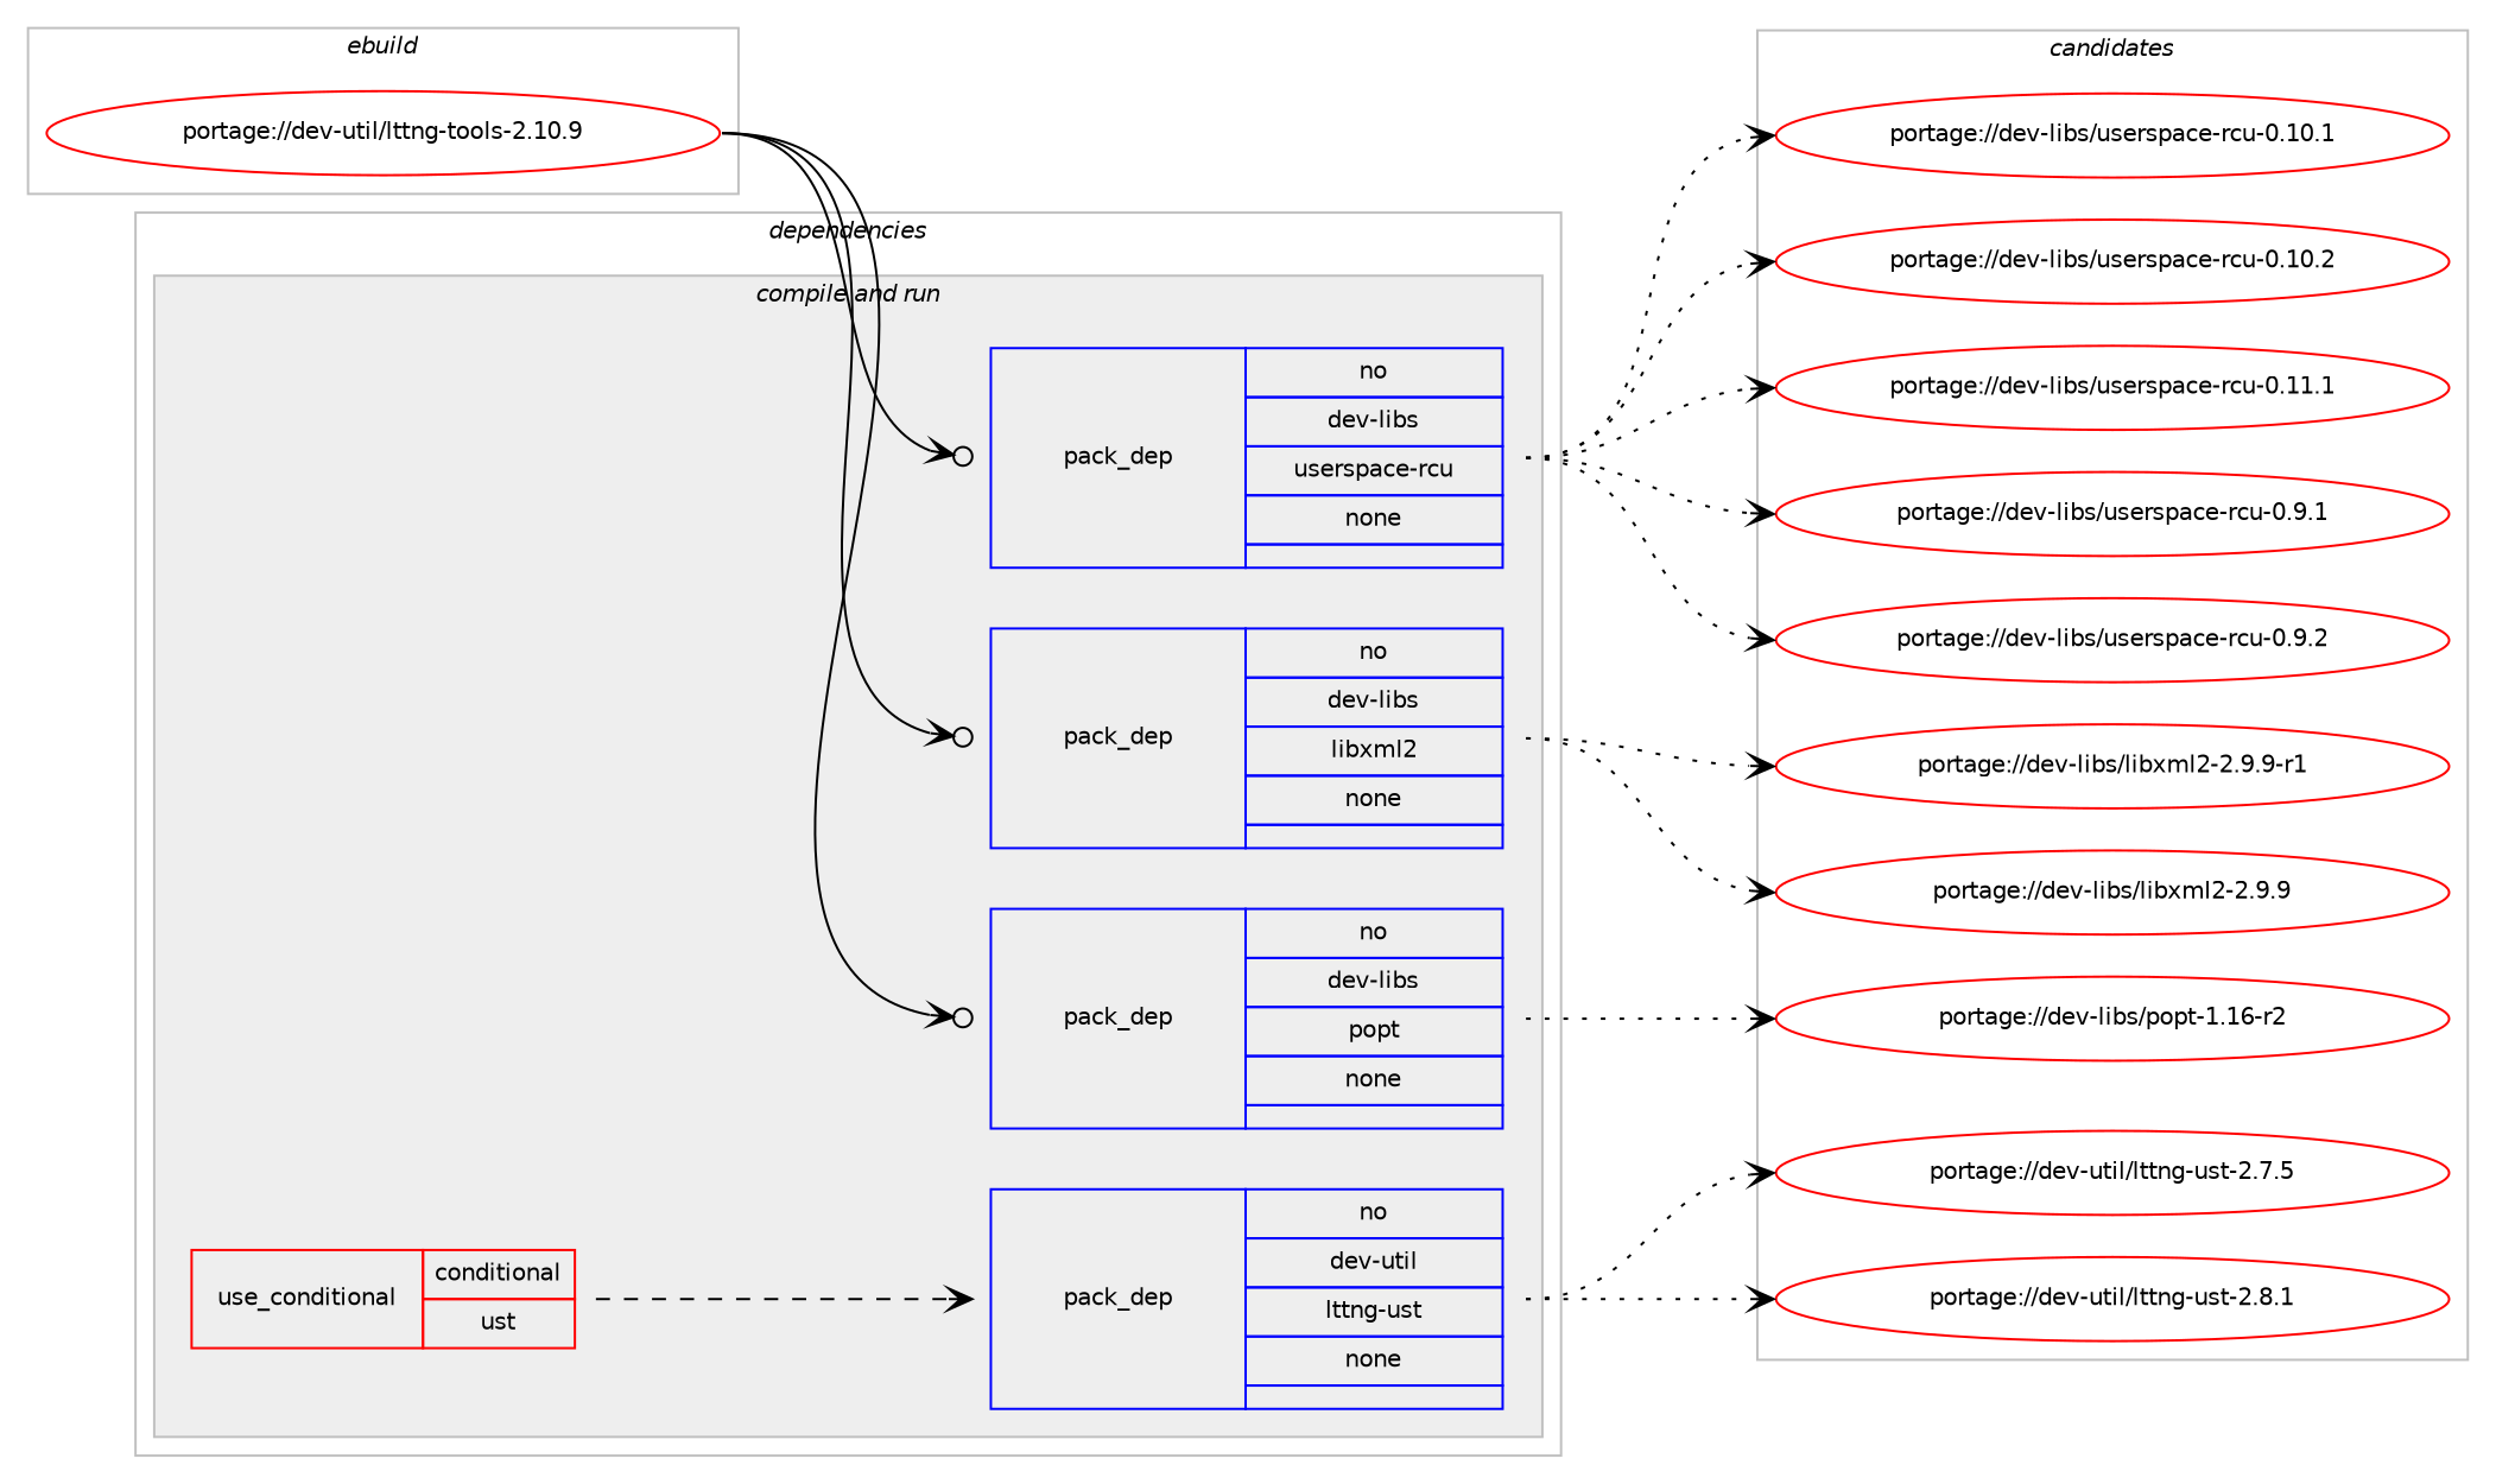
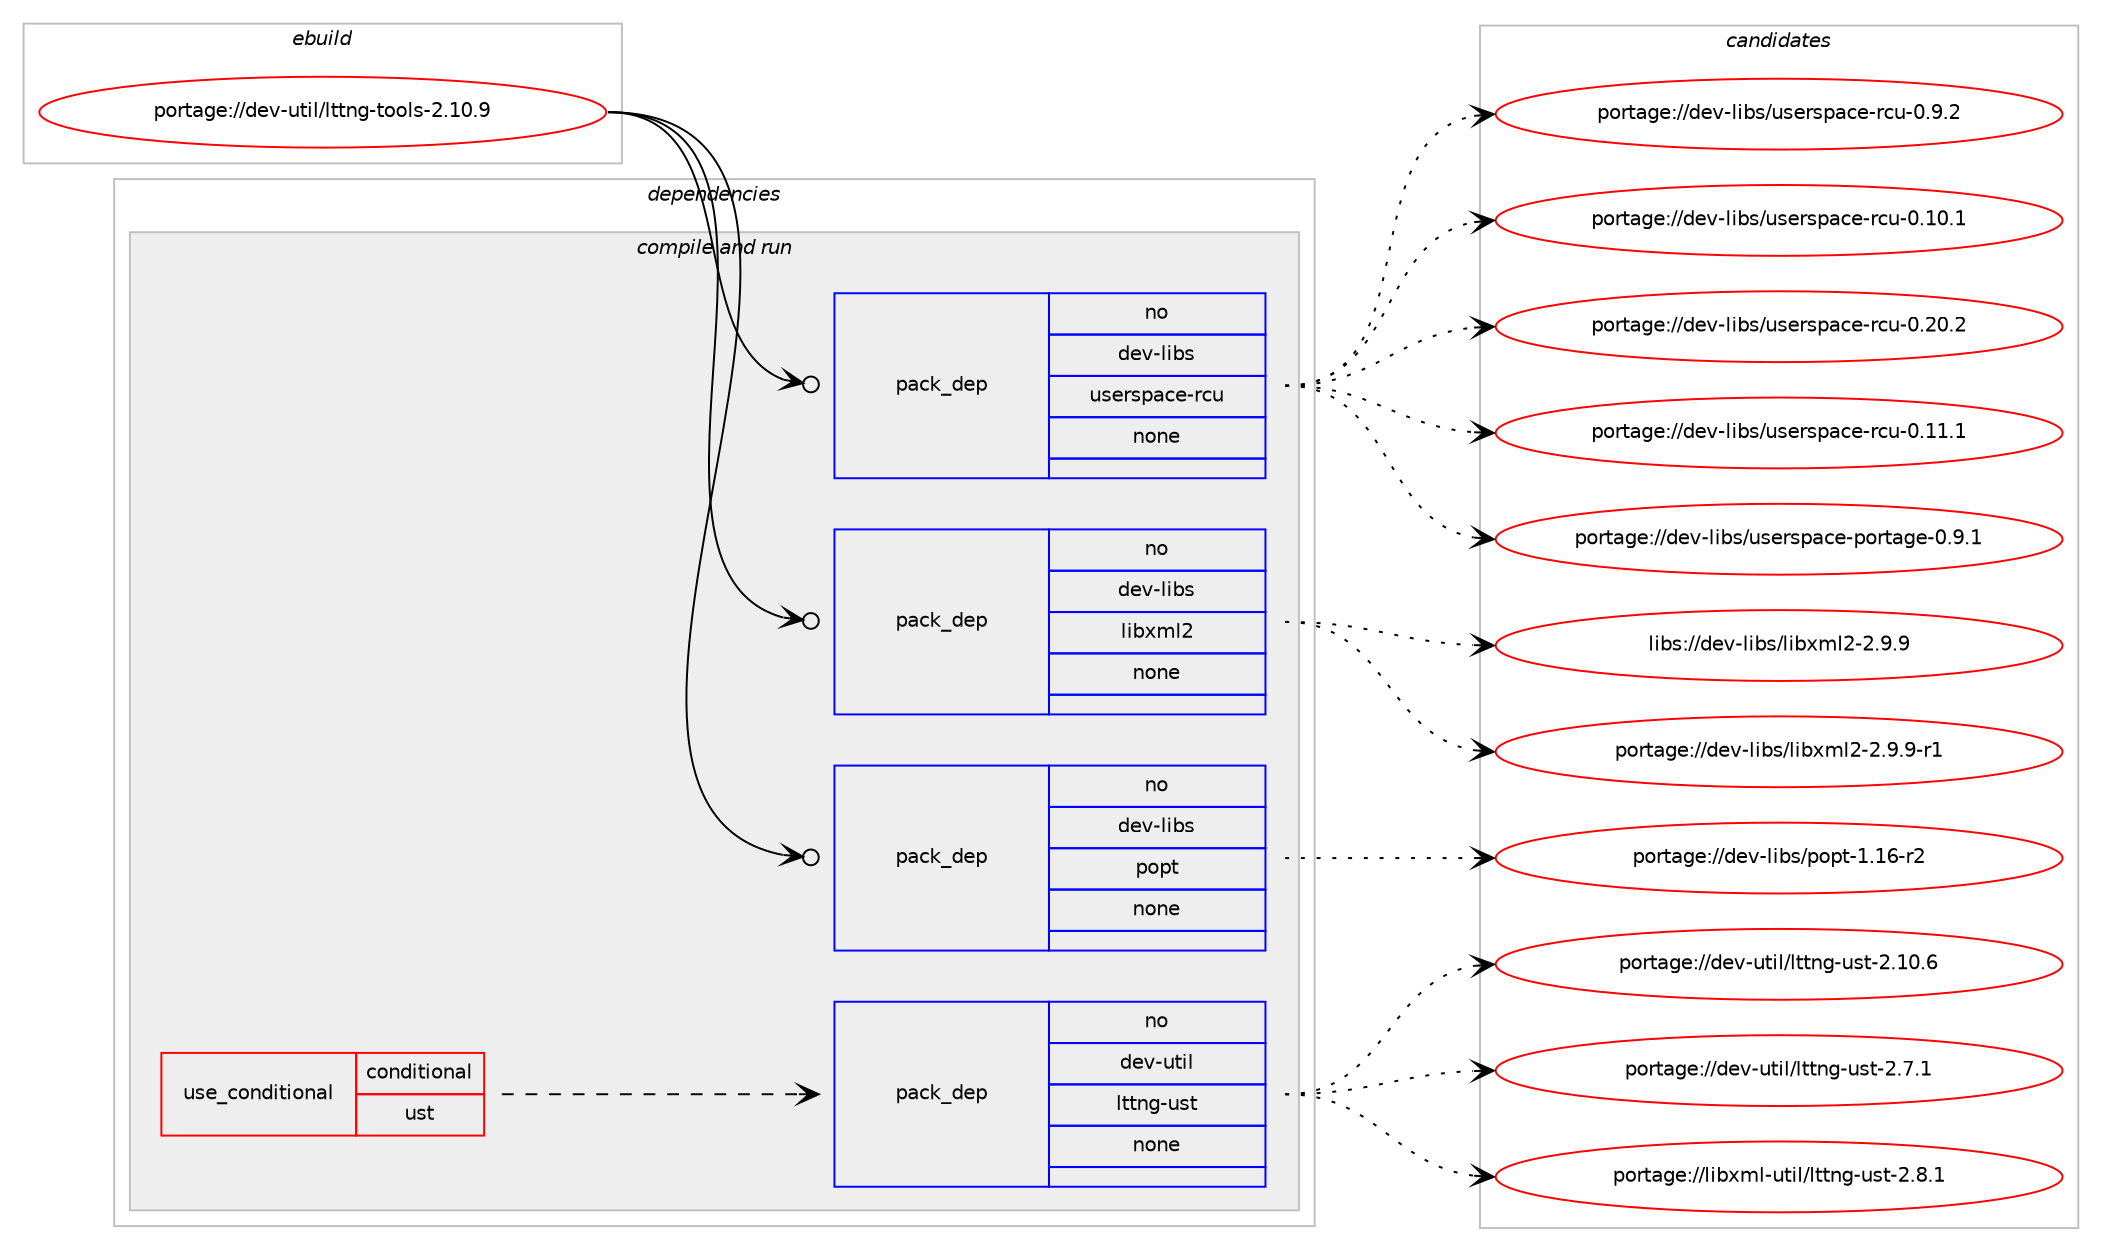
  digraph {
    compound=true
    concentrate=true
    fontname=Helvetica
    fontsize=10
    newrank=true
    rankdir=LR
    ranksep=1.5
    node [color=red fontname=Helvetica fontsize=10]
    edge [arrowhead=vee headport=w style=dotted tailport=e weight=100]
    n1 [label="portage://dev-util/lttng-tools-2.10.9" width=4]
    n2 [color=blue label=<<TABLE BORDER="0" CELLBORDER="1" CELLSPACING="0" CELLPADDING="4" WIDTH="220"><TR><TD ROWSPAN="6" CELLPADDING="30">pack_dep</TD></TR><TR><TD WIDTH="110">no</TD></TR><TR><TD>dev-util</TD></TR><TR><TD>lttng-ust</TD></TR><TR><TD>none</TD></TR><TR><TD></TD></TR></TABLE>> shape=none]
    n3 [label=<<TABLE BORDER="0" CELLBORDER="1" CELLSPACING="0" CELLPADDING="4"><TR><TD ROWSPAN="3" CELLPADDING="10">use_conditional</TD></TR><TR><TD>conditional</TD></TR><TR><TD>ust</TD></TR></TABLE>> shape=none]
    n4 [color=blue label=<<TABLE BORDER="0" CELLBORDER="1" CELLSPACING="0" CELLPADDING="4" WIDTH="220"><TR><TD ROWSPAN="6" CELLPADDING="30">pack_dep</TD></TR><TR><TD WIDTH="110">no</TD></TR><TR><TD>dev-libs</TD></TR><TR><TD>libxml2</TD></TR><TR><TD>none</TD></TR><TR><TD></TD></TR></TABLE>> shape=none]
    n5 [color=blue label=<<TABLE BORDER="0" CELLBORDER="1" CELLSPACING="0" CELLPADDING="4" WIDTH="220"><TR><TD ROWSPAN="6" CELLPADDING="30">pack_dep</TD></TR><TR><TD WIDTH="110">no</TD></TR><TR><TD>dev-libs</TD></TR><TR><TD>popt</TD></TR><TR><TD>none</TD></TR><TR><TD></TD></TR></TABLE>> shape=none]
    n6 [color=blue label=<<TABLE BORDER="0" CELLBORDER="1" CELLSPACING="0" CELLPADDING="4" WIDTH="220"><TR><TD ROWSPAN="6" CELLPADDING="30">pack_dep</TD></TR><TR><TD WIDTH="110">no</TD></TR><TR><TD>dev-libs</TD></TR><TR><TD>userspace-rcu</TD></TR><TR><TD>none</TD></TR><TR><TD></TD></TR></TABLE>> shape=none]
-   n8 [label="portage://dev-util/lttng-ust-2.7.5" width=4]
-   n9 [label="portage://dev-util/lttng-ust-2.8.1" width=4]
-   n10 [label="portage://dev-libs/libxml2-2.9.9" width=4]
+   n7 [label="portage://dev-util/lttng-ust-2.10.6" width=4]
+   n8 [label="portage://dev-util/lttng-ust-2.7.1" width=4]
+   n9 [label="portage://libxml-util/lttng-ust-2.8.1" width=4]
+   n10 [label="libs://dev-libs/libxml2-2.9.9" width=4]
    n11 [label="portage://dev-libs/libxml2-2.9.9-r1" width=4]
    n12 [label="portage://dev-libs/popt-1.16-r2" width=4]
    n13 [label="portage://dev-libs/userspace-rcu-0.10.1" width=4]
-   n14 [label="portage://dev-libs/userspace-rcu-0.10.2" width=4]
+   n14 [label="portage://dev-libs/userspace-rcu-0.20.2" width=4]
    n15 [label="portage://dev-libs/userspace-rcu-0.11.1" width=4]
-   n16 [label="portage://dev-libs/userspace-rcu-0.9.1" width=4]
+   n16 [label="portage://dev-libs/userspace-portage-0.9.1" width=4]
    n17 [label="portage://dev-libs/userspace-rcu-0.9.2" width=4]
    subgraph cluster_1 {
      color=gray
      label=<<i>ebuild</i>>
      rank=same
      n1
    }
    subgraph cluster_2 {
      color=gray
      label=<<i>dependencies</i>>
      subgraph cluster_3 {
        color=gray
        fillcolor="#eeeeee"
        label=<<i>compile</i>>
        style=filled
      }
      subgraph cluster_4 {
        color=gray
        fillcolor="#eeeeee"
        label=<<i>compile and run</i>>
        style=filled
        subgraph sub_5 {
          color=gray
          fillcolor="#eeeeee"
          label=<<i>compile and run</i>>
          style=filled
          n3
          subgraph sub_6 {
            color=gray
            fillcolor="#eeeeee"
            label=<<i>compile and run</i>>
            style=filled
            n2
          }
        }
        subgraph sub_7 {
          color=gray
          fillcolor="#eeeeee"
          label=<<i>compile and run</i>>
          style=filled
          n4
        }
        subgraph sub_8 {
          color=gray
          fillcolor="#eeeeee"
          label=<<i>compile and run</i>>
          style=filled
          n5
        }
        subgraph sub_9 {
          color=gray
          fillcolor="#eeeeee"
          label=<<i>compile and run</i>>
          style=filled
          n6
        }
      }
      subgraph cluster_10 {
        color=gray
        fillcolor="#eeeeee"
        label=<<i>run</i>>
        style=filled
      }
    }
    subgraph cluster_11 {
      color=gray
      label=<<i>candidates</i>>
      rank=same
      subgraph sub_12 {
        color=black
        label=<<i>candidates</i>>
        nodesep=1
        rank=same
+       n7
        n8
        n9
      }
      subgraph sub_13 {
        color=black
        label=<<i>candidates</i>>
        nodesep=1
        rank=same
        n10
        n11
      }
      subgraph sub_14 {
        color=black
        label=<<i>candidates</i>>
        nodesep=1
        rank=same
        n12
      }
      subgraph sub_15 {
        color=black
        label=<<i>candidates</i>>
        nodesep=1
        rank=same
        n13
        n14
        n15
        n16
        n17
      }
    }
    n1 -> n4 [arrowhead=odotvee style=solid weight=20]
    n1 -> n5 [arrowhead=odotvee style=solid weight=20]
    n1 -> n6 [arrowhead=odotvee style=solid weight=20]
+   n2 -> n7
    n2 -> n8
    n2 -> n9
    n3 -> n2 [style=dashed weight=20]
    n4 -> n10
    n4 -> n11
    n5 -> n12
    n6 -> n13
    n6 -> n14
    n6 -> n15
    n6 -> n16
    n6 -> n17
  }
